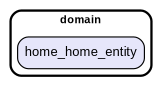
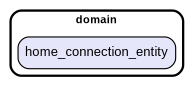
  digraph {
    fontname="Arial Black"
    fontsize=13
    penwidth=2.6
    style=rounded
-   n1 [fillcolor=Lavender fontname=Arial fontsize=15 label=home_home_entity penwidth=1.3 shape=rect style="filled,rounded"]
+   n1 [fillcolor=Lavender fontname=Arial fontsize=15 label=home_connection_entity penwidth=1.3 shape=rect style="filled,rounded"]
    subgraph cluster_1 {
      label=domain
      n1
    }
  }
